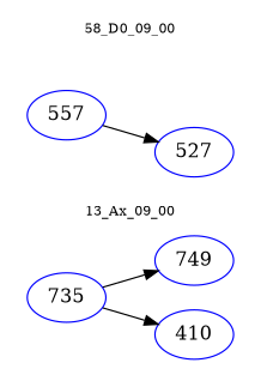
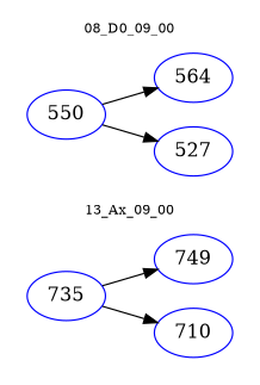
  digraph {
    rankdir=LR
    node [color=blue]
    edge [color=black]
    n1 [label=735]
-   n2 [label=410]
+   n2 [label=710]
    n3 [label=749]
-   n4 [label=557]
+   n4 [label=550]
    n5 [label=527]
+   n6 [label=564]
    subgraph cluster_1 {
      color=white
      fontsize=10
      label="13_Ax_09_00"
      n1
      n2
      n3
    }
    subgraph cluster_2 {
      color=white
      fontsize=10
-     label="58_D0_09_00"
+     label="08_D0_09_00"
      n4
      n5
+     n6
    }
    n1 -> n2
    n1 -> n3
    n4 -> n5
+   n4 -> n6
  }
